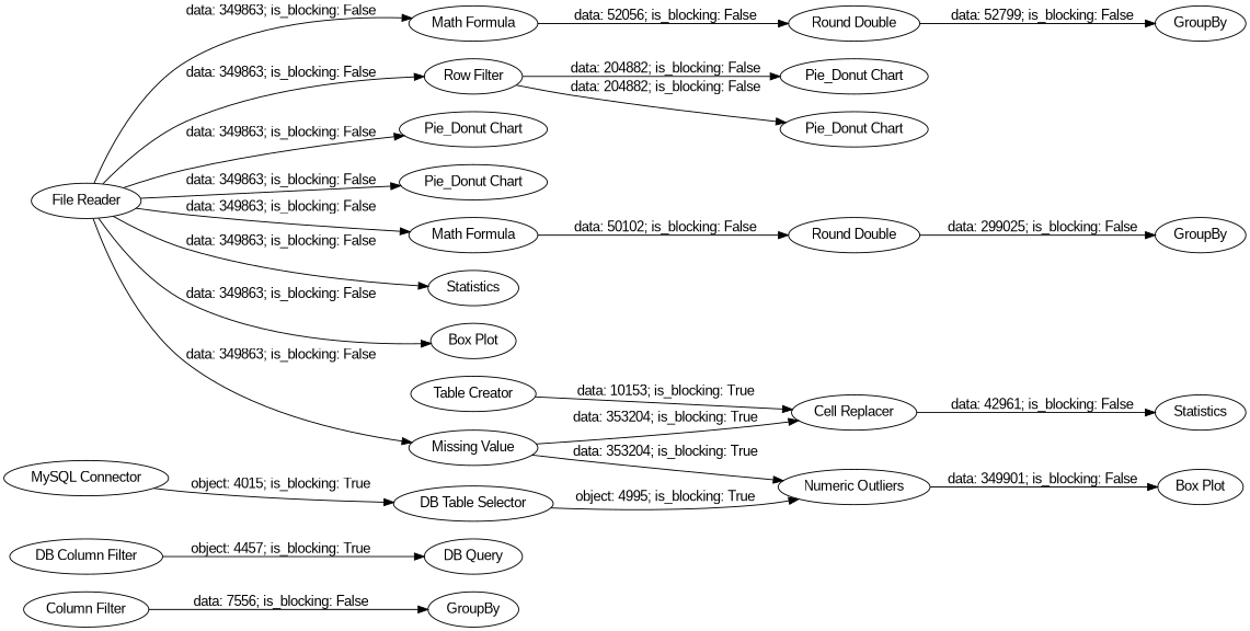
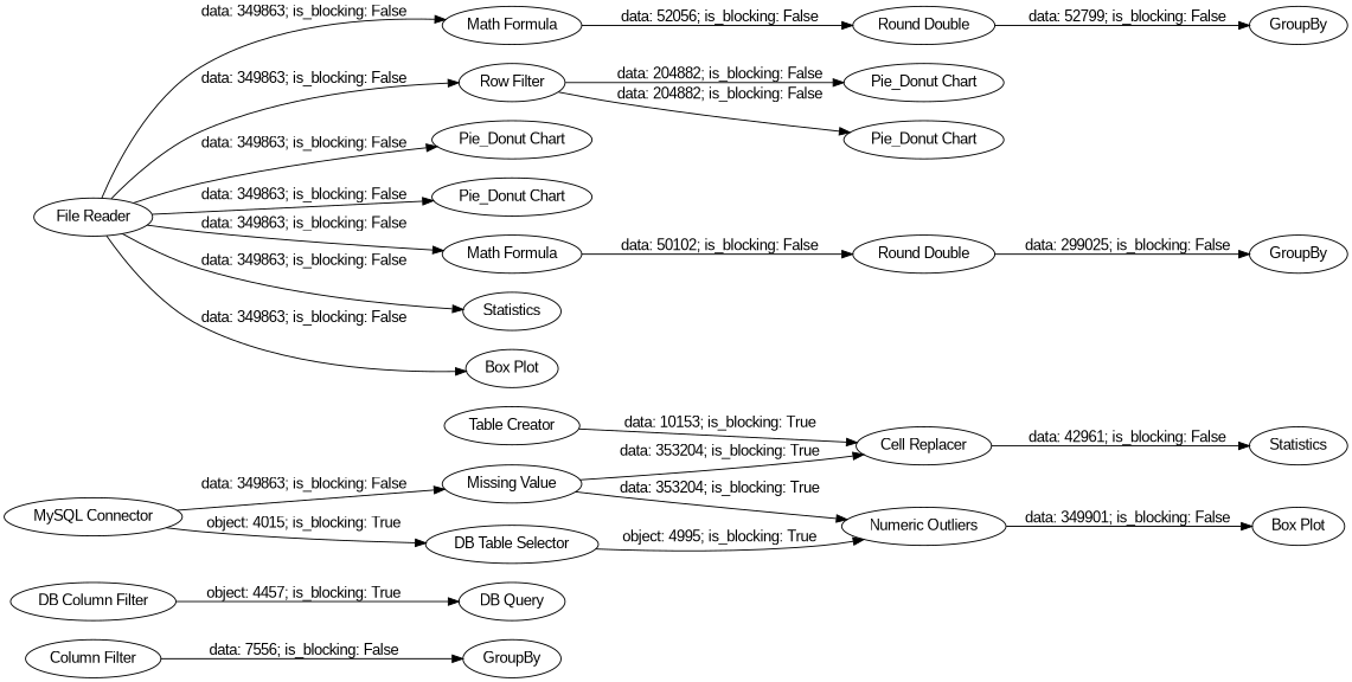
  digraph {
    fontname="Liberation Sans"
    rankdir=LR
    node [fontname="Liberation Sans"]
    edge [fontname="Liberation Sans"]
    n1 [label="Column Filter"]
    n2 [label=GroupBy]
    n3 [label="DB Query"]
    n4 [label="Pie_Donut Chart"]
    n5 [label="Pie_Donut Chart"]
    n6 [label=GroupBy]
    n7 [label="MySQL Connector"]
    n8 [label="DB Table Selector"]
    n9 [label="Numeric Outliers"]
    n10 [label="Round Double"]
    n11 [label="Math Formula"]
    n12 [label="DB Column Filter"]
    n13 [label="Table Creator"]
    n14 [label="Cell Replacer"]
    n15 [label=Statistics]
    n16 [label="Pie_Donut Chart"]
    n17 [label="Pie_Donut Chart"]
    n18 [label="Box Plot"]
    n19 [label=Statistics]
    n20 [label="Round Double"]
    n21 [label=GroupBy]
    n22 [label="Box Plot"]
    n23 [label="Missing Value"]
    n24 [label="Math Formula"]
    n25 [label="File Reader"]
    n26 [label="Row Filter"]
    n1 -> n2 [label="data: 7556; is_blocking: False"]
    n7 -> n8 [label="object: 4015; is_blocking: True"]
    n8 -> n9 [label="object: 4995; is_blocking: True"]
    n9 -> n18 [label="data: 349901; is_blocking: False"]
    n10 -> n6 [label="data: 299025; is_blocking: False"]
    n11 -> n10 [label="data: 50102; is_blocking: False"]
    n12 -> n3 [label="object: 4457; is_blocking: True"]
    n13 -> n14 [label="data: 10153; is_blocking: True"]
    n14 -> n15 [label="data: 42961; is_blocking: False"]
    n20 -> n21 [label="data: 52799; is_blocking: False"]
    n23 -> n9 [label="data: 353204; is_blocking: True"]
    n23 -> n14 [label="data: 353204; is_blocking: True"]
    n24 -> n20 [label="data: 52056; is_blocking: False"]
    n25 -> n4 [label="data: 349863; is_blocking: False"]
    n25 -> n5 [label="data: 349863; is_blocking: False"]
    n25 -> n11 [label="data: 349863; is_blocking: False"]
    n25 -> n19 [label="data: 349863; is_blocking: False"]
    n25 -> n22 [label="data: 349863; is_blocking: False"]
-   n25 -> n23 [label="data: 349863; is_blocking: False"]
+   n7 -> n23 [label="data: 349863; is_blocking: False"]
    n25 -> n24 [label="data: 349863; is_blocking: False"]
    n25 -> n26 [label="data: 349863; is_blocking: False"]
    n26 -> n16 [label="data: 204882; is_blocking: False"]
    n26 -> n17 [label="data: 204882; is_blocking: False"]
  }
